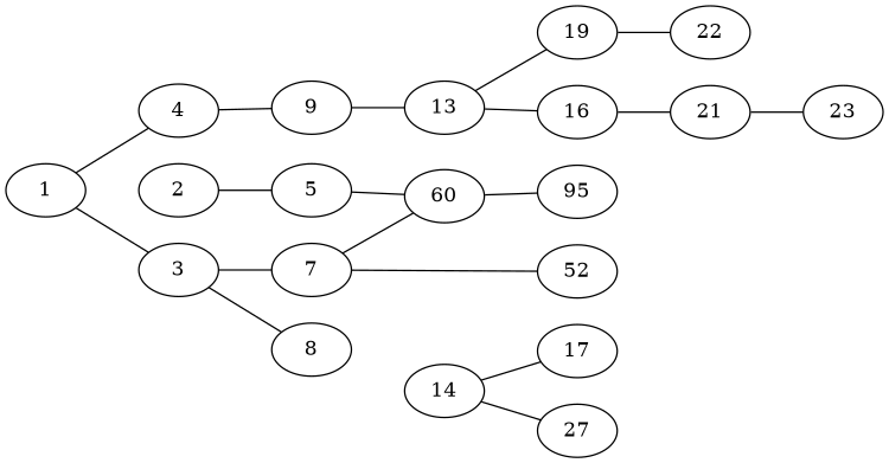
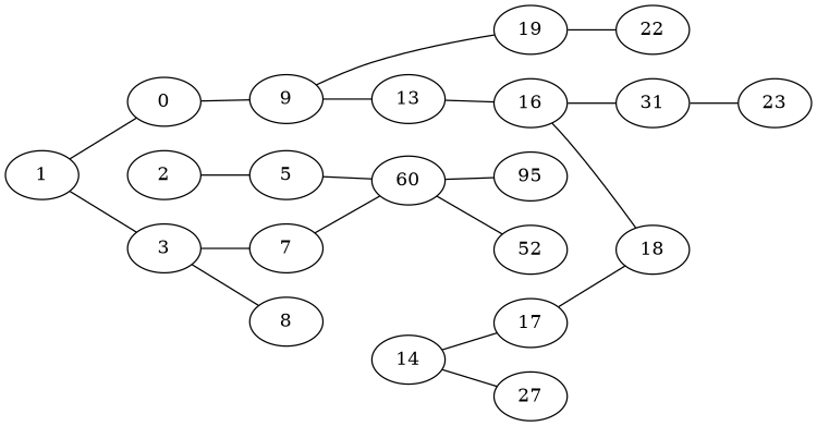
  graph {
    rankdir=LR
    node [chem=C]
    edge [valence=1]
    1
    3
-   4 [chem=O]
+   4 [chem=O label=0]
    2
    5
    7
    8 [chem=Br]
    9
    n9 [label=60]
    n10 [chem=Br label=52]
    13
    n12 [chem=Br label=95]
    16
    19 [chem=H]
    14
    17
    n17 [chem=H label=27]
-   21 [chem=H]
+   18
+   21 [chem=H label=31]
    22 [chem=H]
    23 [chem=H]
    1 -- 3
    1 -- 4
    3 -- 7 [valence=2]
    3 -- 8
    4 -- 9
    2 -- 5
    5 -- n9 [valence=2]
    7 -- n9
-   7 -- n10
+   n9 -- n10
    9 -- 13
    n9 -- n12
    13 -- 16 [valence=2]
-   13 -- 19
+   9 -- 19
+   16 -- 18
    16 -- 21
    19 -- 22
    14 -- 17
    14 -- n17
+   17 -- 18 [valence=2]
    21 -- 23
  }
